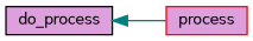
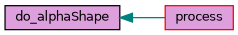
  digraph {
    rankdir=LR
    node [fillcolor=plum fontname=Helvetica fontsize=10 shape=record style=filled]
-   n1 [color=black fontcolor=black height=0.2 label=do_process width=0.4]
+   n1 [color=black fontcolor=black height=0.2 label=do_alphaShape width=0.4]
    n2 [color=red height=0.2 label=process width=0.4]
    n1 -> n2 [color=teal dir=back fontname=Helvetica fontsize=10 labelfontname=Helvetica labelfontsize=10 style=solid]
  }
